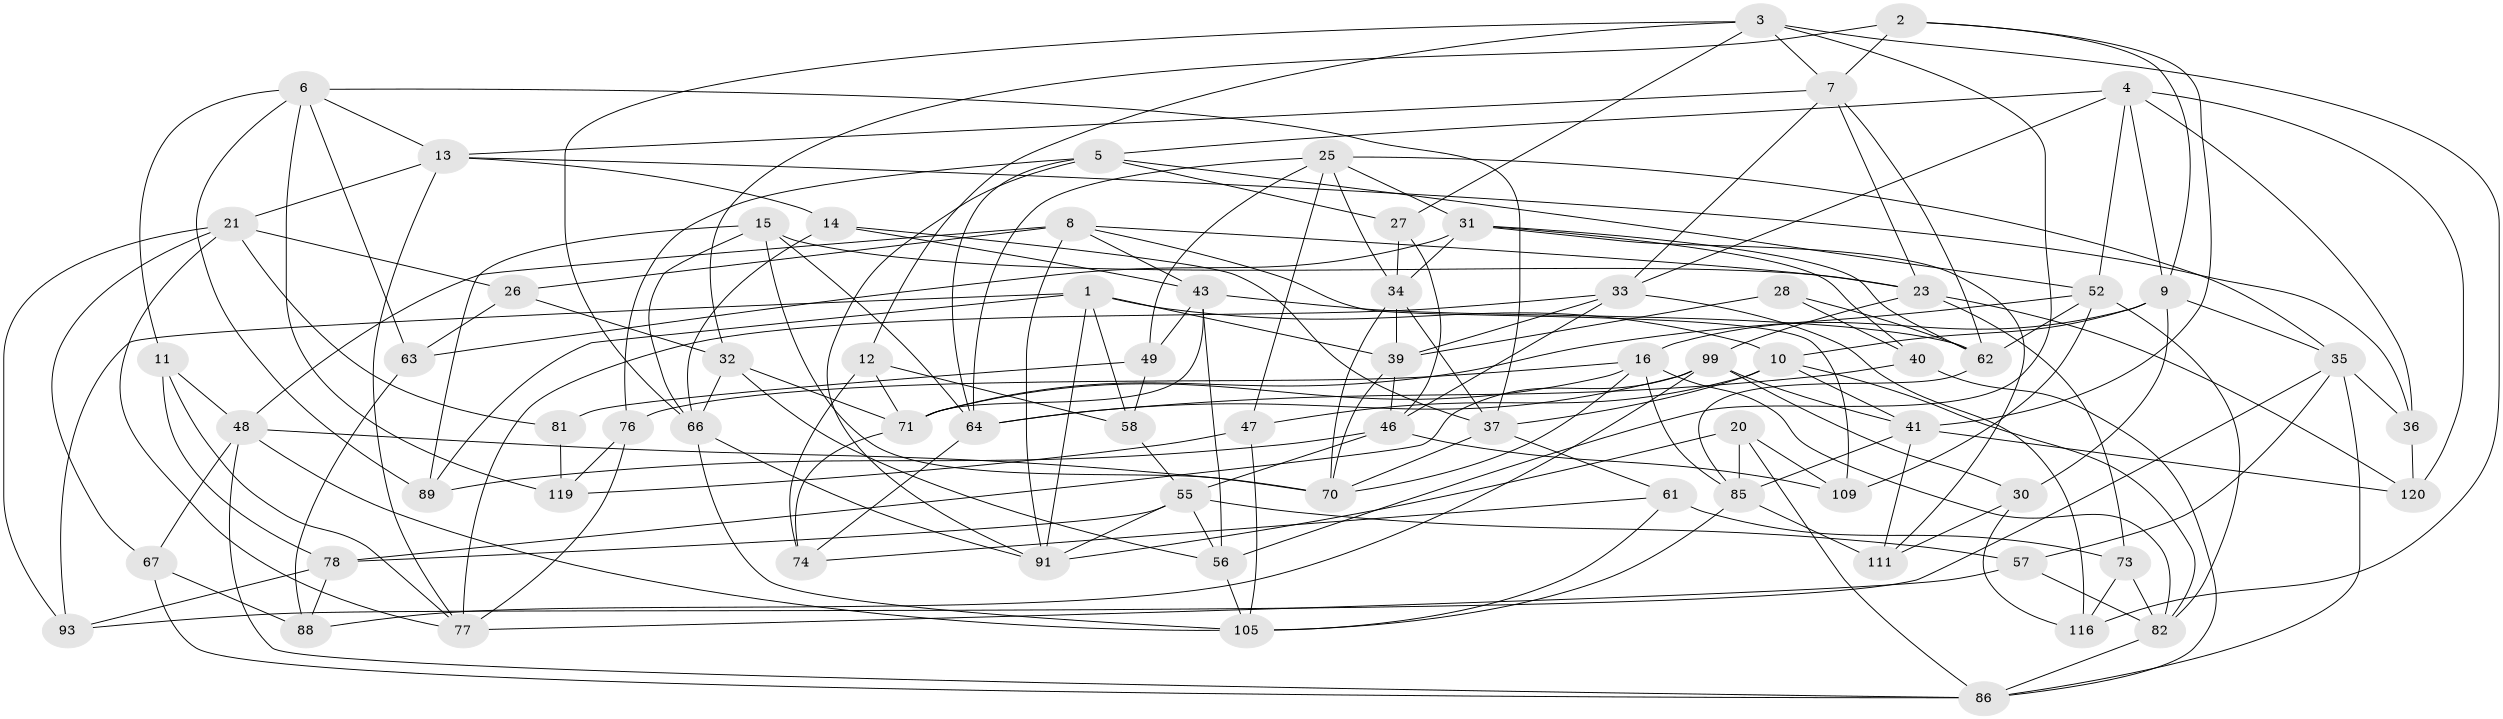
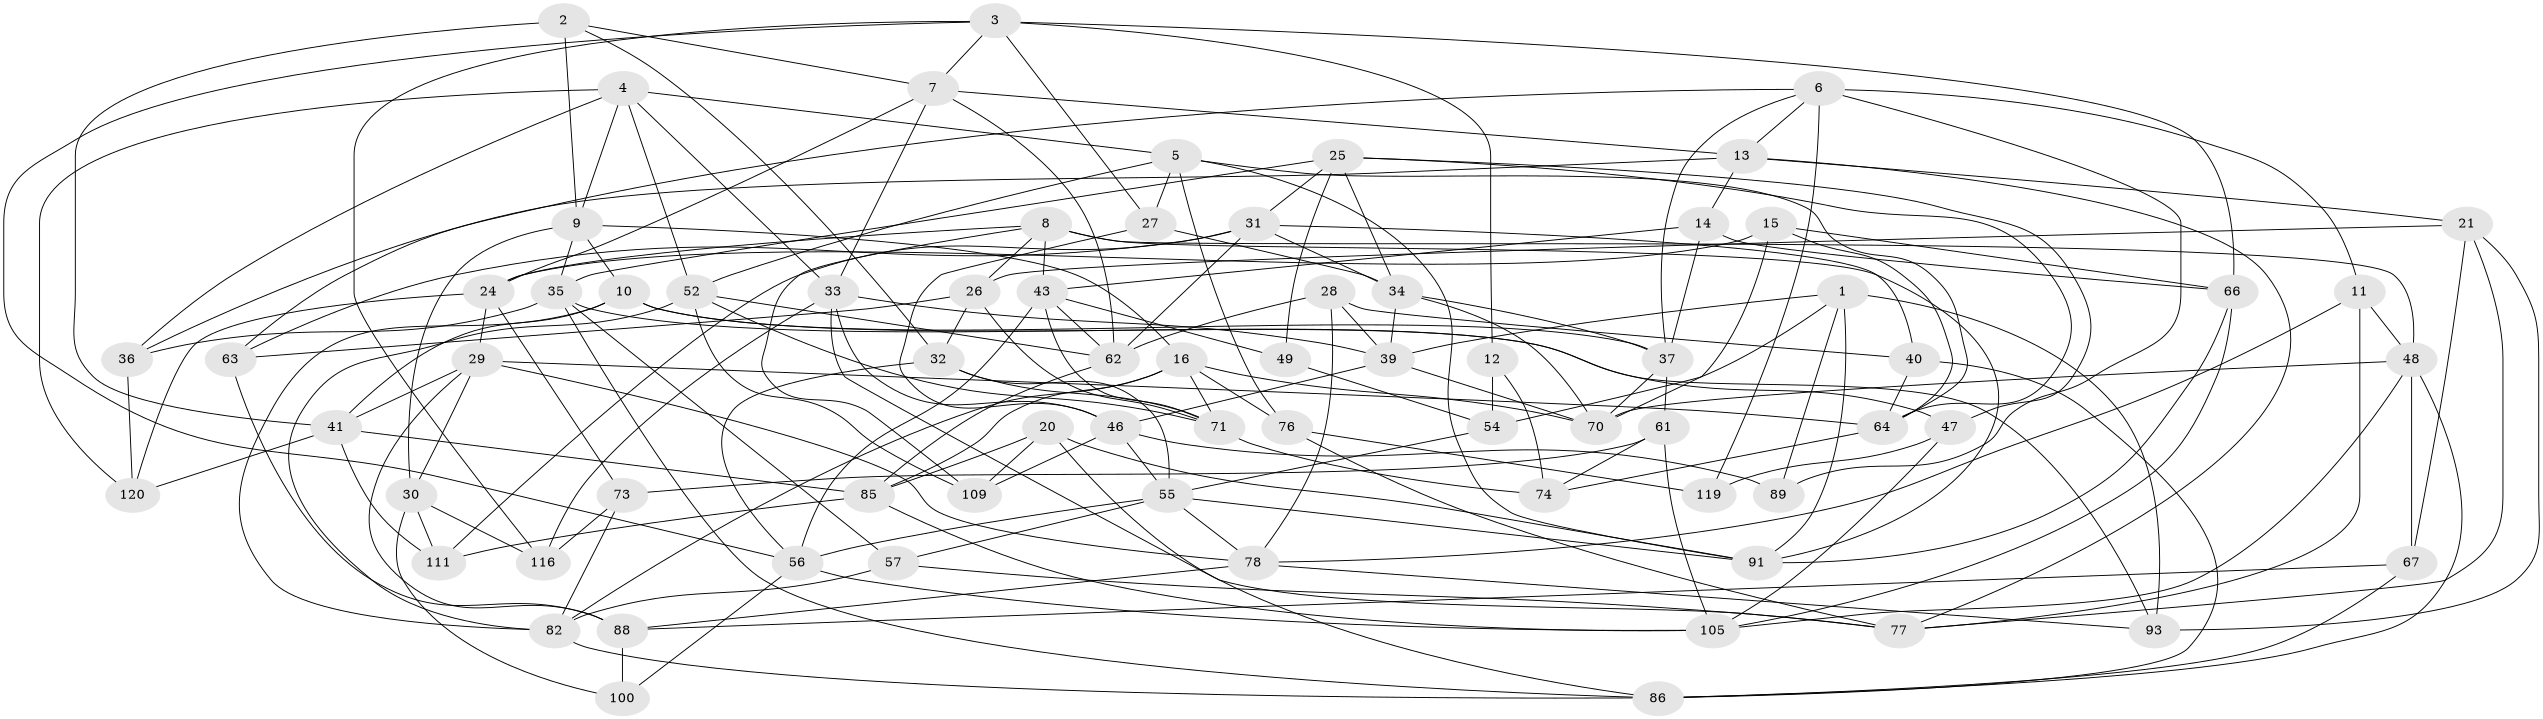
  graph {
    node [color=gray90 style=filled]
    1 [super="+90"]
    10 [super="+112"]
    39 [super="+44"]
-   54 [label=58]
+   54
    89
    91 [super="+106"]
    93
    41 [super="+92"]
    37 [super="+87"]
    47
    82 [super="+108"]
    70 [super="+95"]
    46 [super="+118"]
    55 [super="+96"]
    2 [super="+24"]
    7 [super="+83"]
    9 [super="+19"]
    32 [super="+72"]
    33 [super="+42"]
    13 [super="+45"]
-   23 [super="+75"]
+   23 [super="+75" label=24]
    62 [super="+94"]
    16 [super="+97"]
    30 [super="+69"]
    35 [super="+60"]
    56 [super="+58"]
    66 [super="+80"]
    71 [super="+98"]
    120
    85 [super="+103"]
    111
    3 [super="+17"]
    12
    27
    116
    74
    34 [super="+79"]
+   100
    105 [super="+113"]
    4 [super="+59"]
    5 [super="+18"]
    36
    52 [super="+53"]
    64 [super="+99"]
    76
    77 [super="+101"]
    109
    119
    6 [super="+104"]
    11
    63
    48 [super="+68"]
    78 [super="+107"]
    14
    21 [super="+22"]
    61
    88 [super="+110"]
-   29 [super="+102" label=99]
+   29 [super="+102"]
    73
    8 [super="+117"]
    26 [super="+115"]
    43 [super="+51"]
    49
    86 [super="+114"]
    67
    57
-   81
    15 [super="+50"]
    20
    25 [super="+38"]
    31 [super="+84"]
    40
    28
-   1 -- 10
    1 -- 39
    1 -- 54
    1 -- 89
    1 -- 91
    1 -- 93
    10 -- 41
    10 -- 37
    10 -- 47
    10 -- 82
    39 -- 70
    39 -- 46
    54 -- 55
    41 -- 120
    41 -- 85
    41 -- 111
    37 -- 70
    37 -- 61
    47 -- 105
    47 -- 119
    82 -- 86
    46 -- 89
    46 -- 55
    46 -- 109
    55 -- 91
    55 -- 56
    55 -- 78
    55 -- 57
    2 -- 41
    2 -- 7
    2 -- 9
    2 -- 32
    7 -- 33
    7 -- 13
    7 -- 23
    7 -- 62
    9 -- 10
    9 -- 16
    9 -- 30
    9 -- 35
    32 -- 56
-   32 -- 66
+   32 -- 55
    32 -- 71
    33 -- 39
    33 -- 46
    33 -- 116
    33 -- 77
    13 -- 36
    13 -- 77
    13 -- 14
    13 -- 21
    23 -- 120
    23 -- 29
    23 -- 73
    62 -- 85
    16 -- 82
    16 -- 70
    16 -- 71
    16 -- 85
    16 -- 76
    30 -- 111
    30 -- 116
+   30 -- 100
    35 -- 93
    35 -- 36
    35 -- 86
    35 -- 57
+   56 -- 100
    56 -- 105
    66 -- 91
    66 -- 105
    71 -- 74
    85 -- 111
    85 -- 105
    3 -- 7
    3 -- 56
    3 -- 66
    3 -- 12
    3 -- 27
    3 -- 116
    12 -- 54
-   12 -- 71
+   26 -- 71
    12 -- 74
    27 -- 46
    27 -- 34
    34 -- 39
    34 -- 37
    34 -- 70
    4 -- 9
    4 -- 33
    4 -- 120
    4 -- 5
    4 -- 36
    4 -- 52
    5 -- 91
    5 -- 27
    5 -- 52
    5 -- 64
    5 -- 76
    36 -- 120
    52 -- 82
    52 -- 62
    52 -- 71
    52 -- 109
    64 -- 74
    76 -- 77
    76 -- 119
    6 -- 89
    6 -- 37
    6 -- 13
    6 -- 119
    6 -- 11
    6 -- 63
    11 -- 77
    11 -- 48
    11 -- 78
    63 -- 88
    48 -- 70
    48 -- 105
    48 -- 86
    48 -- 67
    78 -- 93
    78 -- 88
    14 -- 37
    14 -- 66
    14 -- 43
    21 -- 93
    21 -- 77
    21 -- 26
    21 -- 67
-   21 -- 81
    61 -- 74
    61 -- 105
    61 -- 73
+   88 -- 100 [weight=2]
    29 -- 41
    29 -- 30
    29 -- 64
    29 -- 78
    29 -- 88
    73 -- 82
    73 -- 116
    8 -- 91
    8 -- 23
    8 -- 109
    8 -- 48
    8 -- 26
    8 -- 43
    26 -- 32 [weight=2]
    26 -- 63
    43 -- 62
    43 -- 56
    43 -- 71
    43 -- 49
    49 -- 54
-   49 -- 81
    67 -- 88
    67 -- 86
    57 -- 82
    57 -- 77
-   81 -- 119
-   15 -- 89
    15 -- 70
    15 -- 23
    15 -- 66
    15 -- 64
    20 -- 91
    20 -- 85
    20 -- 109
    20 -- 86
    25 -- 47
    25 -- 35
    25 -- 34
    25 -- 64
    25 -- 49
    25 -- 31
    31 -- 62
    31 -- 111
    31 -- 34
    31 -- 63
    31 -- 40
    40 -- 64
    40 -- 86
    28 -- 39
    28 -- 62
+   28 -- 78
    28 -- 40
  }
